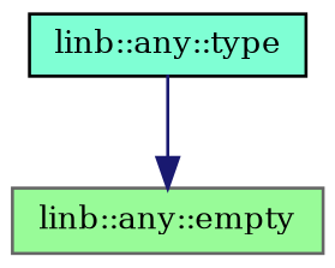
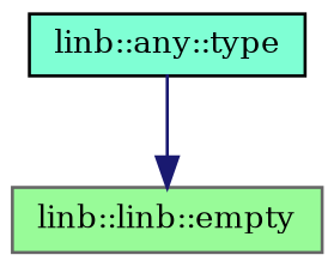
  digraph {
    rankdir=TB
    fontname="DejaVu Serif"
    node [fontname="DejaVu Serif" fontsize=10 shape=record style=filled]
    n1 [color=black fillcolor=aquamarine fontcolor=black height=0.2 label="linb::any::type" width=0.4]
-   n2 [color=gray40 fillcolor=palegreen height=0.2 label="linb::any::empty" width=0.4]
+   n2 [color=gray40 fillcolor=palegreen height=0.2 label="linb::linb::empty" width=0.4]
    n1 -> n2 [color=midnightblue fontname="DejaVu Serif" fontsize=10 labelfontname=Helvetica labelfontsize=10 style=solid]
  }
